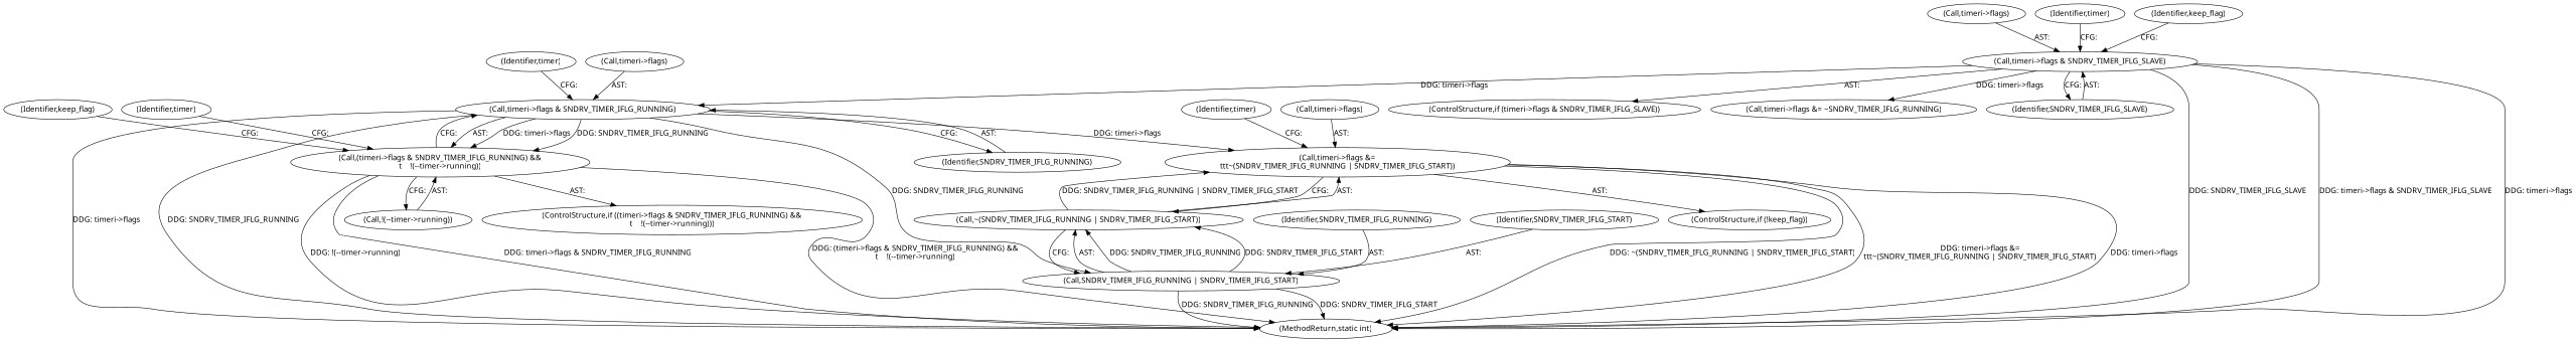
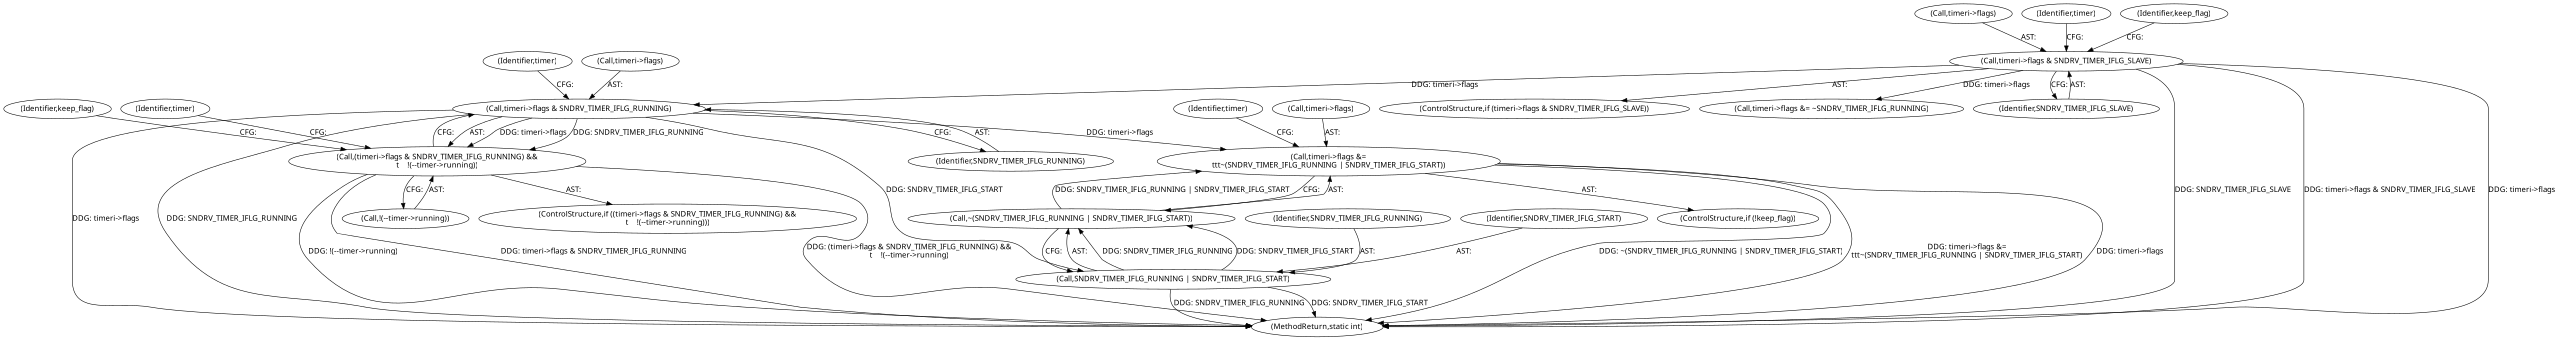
  digraph {
    fontname="Noto Sans"
    node [fontname="Noto Sans"]
    edge [fontname="Noto Sans"]
    n1 [label="(Call,timeri->flags & SNDRV_TIMER_IFLG_RUNNING)"]
    n2 [label="(Call,(timeri->flags & SNDRV_TIMER_IFLG_RUNNING) &&\n\t    !(--timer->running))"]
    n3 [label="(Call,timeri->flags &=\n\t\t\t~(SNDRV_TIMER_IFLG_RUNNING | SNDRV_TIMER_IFLG_START))"]
    n4 [label="(Call,SNDRV_TIMER_IFLG_RUNNING | SNDRV_TIMER_IFLG_START)"]
    n5 [label="(MethodReturn,static int)"]
    n6 [label="(Identifier,SNDRV_TIMER_IFLG_RUNNING)"]
    n7 [label="(Call,!(--timer->running))"]
    n8 [label="(ControlStructure,if ((timeri->flags & SNDRV_TIMER_IFLG_RUNNING) &&\n\t    !(--timer->running)))"]
    n9 [label="(Call,~(SNDRV_TIMER_IFLG_RUNNING | SNDRV_TIMER_IFLG_START))"]
    n10 [label="(ControlStructure,if (!keep_flag))"]
    n11 [label="(Call,timeri->flags & SNDRV_TIMER_IFLG_SLAVE)"]
    n12 [label="(ControlStructure,if (timeri->flags & SNDRV_TIMER_IFLG_SLAVE))"]
    n13 [label="(Call,timeri->flags &= ~SNDRV_TIMER_IFLG_RUNNING)"]
    n14 [label="(Identifier,SNDRV_TIMER_IFLG_SLAVE)"]
    n15 [label="(Identifier,SNDRV_TIMER_IFLG_START)"]
    n16 [label="(Call,timeri->flags)"]
    n17 [label="(Identifier,timer)"]
    n18 [label="(Call,timeri->flags)"]
    n19 [label="(Identifier,timer)"]
    n20 [label="(Identifier,SNDRV_TIMER_IFLG_RUNNING)"]
    n21 [label="(Call,timeri->flags)"]
    n22 [label="(Identifier,keep_flag)"]
    n23 [label="(Identifier,timer)"]
    n24 [label="(Identifier,timer)"]
    n25 [label="(Identifier,keep_flag)"]
    n1 -> n2 [label="AST: "]
    n1 -> n2 [label="DDG: timeri->flags"]
    n1 -> n2 [label="DDG: SNDRV_TIMER_IFLG_RUNNING"]
    n1 -> n3 [label="DDG: timeri->flags"]
-   n1 -> n4 [label="DDG: SNDRV_TIMER_IFLG_RUNNING"]
+   n1 -> n4 [label="DDG: SNDRV_TIMER_IFLG_START"]
    n1 -> n5 [label="DDG: timeri->flags"]
    n1 -> n5 [label="DDG: SNDRV_TIMER_IFLG_RUNNING"]
    n1 -> n6 [label="CFG: "]
    n2 -> n1 [label="CFG: "]
    n2 -> n5 [label="DDG: timeri->flags & SNDRV_TIMER_IFLG_RUNNING"]
    n2 -> n5 [label="DDG: (timeri->flags & SNDRV_TIMER_IFLG_RUNNING) &&\n\t    !(--timer->running)"]
    n2 -> n5 [label="DDG: !(--timer->running)"]
    n2 -> n7 [label="CFG: "]
    n2 -> n8 [label="AST: "]
    n3 -> n5 [label="DDG: ~(SNDRV_TIMER_IFLG_RUNNING | SNDRV_TIMER_IFLG_START)"]
    n3 -> n5 [label="DDG: timeri->flags &=\n\t\t\t~(SNDRV_TIMER_IFLG_RUNNING | SNDRV_TIMER_IFLG_START)"]
    n3 -> n5 [label="DDG: timeri->flags"]
    n3 -> n9 [label="CFG: "]
    n3 -> n10 [label="AST: "]
    n4 -> n5 [label="DDG: SNDRV_TIMER_IFLG_RUNNING"]
    n4 -> n5 [label="DDG: SNDRV_TIMER_IFLG_START"]
    n4 -> n9 [label="AST: "]
    n4 -> n9 [label="DDG: SNDRV_TIMER_IFLG_RUNNING"]
    n4 -> n9 [label="DDG: SNDRV_TIMER_IFLG_START"]
    n6 -> n1 [label="AST: "]
    n7 -> n2 [label="AST: "]
    n9 -> n3 [label="AST: "]
    n9 -> n3 [label="DDG: SNDRV_TIMER_IFLG_RUNNING | SNDRV_TIMER_IFLG_START"]
    n9 -> n4 [label="CFG: "]
    n11 -> n1 [label="DDG: timeri->flags"]
    n11 -> n5 [label="DDG: SNDRV_TIMER_IFLG_SLAVE"]
    n11 -> n5 [label="DDG: timeri->flags & SNDRV_TIMER_IFLG_SLAVE"]
    n11 -> n5 [label="DDG: timeri->flags"]
    n11 -> n12 [label="AST: "]
    n11 -> n13 [label="DDG: timeri->flags"]
    n11 -> n14 [label="CFG: "]
    n14 -> n11 [label="AST: "]
    n15 -> n4 [label="AST: "]
    n16 -> n1 [label="AST: "]
    n17 -> n3 [label="CFG: "]
    n18 -> n11 [label="AST: "]
    n19 -> n11 [label="CFG: "]
    n20 -> n4 [label="AST: "]
    n21 -> n3 [label="AST: "]
    n22 -> n11 [label="CFG: "]
    n23 -> n1 [label="CFG: "]
    n24 -> n2 [label="CFG: "]
    n25 -> n2 [label="CFG: "]
  }
